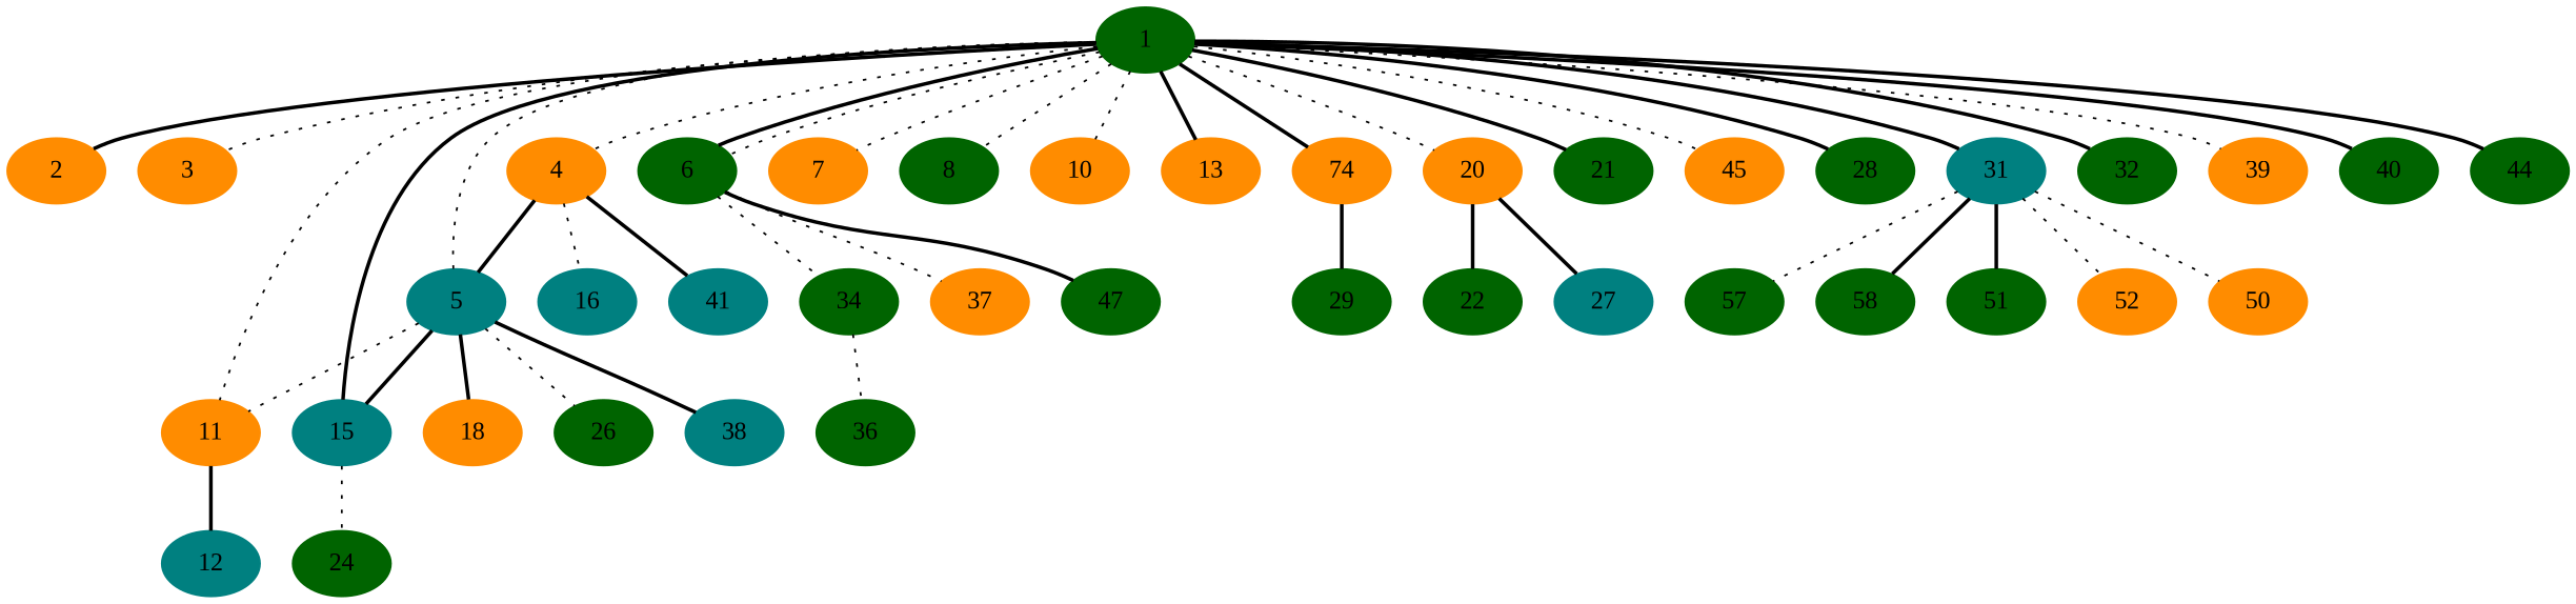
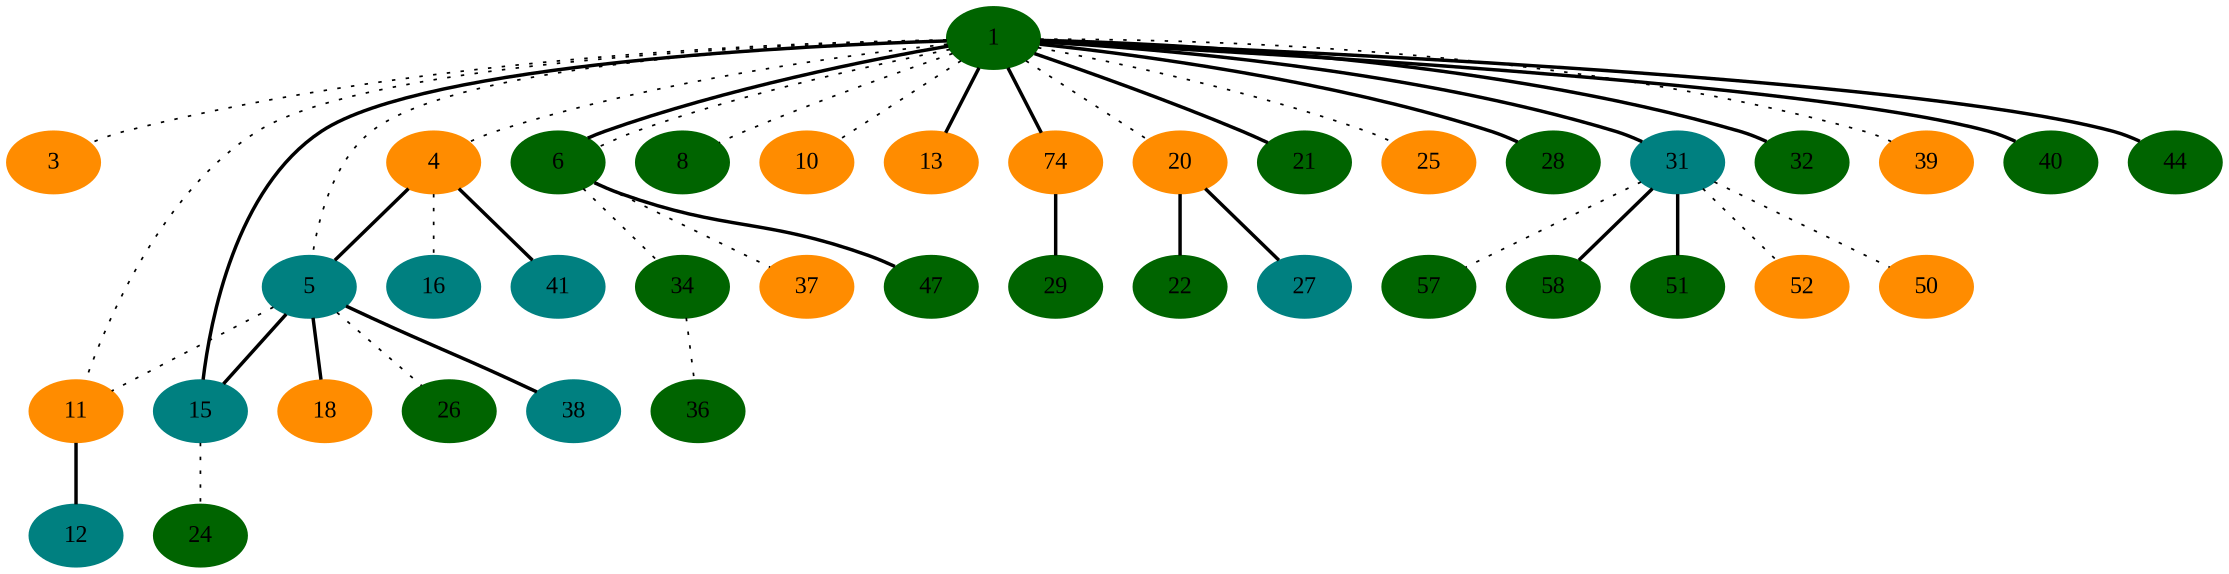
  graph {
    fontname="Liberation Serif"
    node [color=darkgreen fontname="Liberation Serif" style=filled]
    edge [fontname="Liberation Serif" style=bold]
    1 [super="+9"]
-   2 [color=darkorange]
    3 [color=darkorange]
    4 [color=darkorange super="+43"]
    5 [color=teal super="+30"]
    6 [super="+35"]
-   7 [color=darkorange]
    8
    10 [color=darkorange super="+60"]
    11 [color=darkorange]
    13 [color=darkorange]
    n12 [color=darkorange label=74 super="+45"]
    15 [color=teal super="+55"]
    20 [color=darkorange super="+49"]
    21 [super="+46"]
-   25 [color=darkorange label=45]
+   25 [color=darkorange]
    28
    31 [color=teal super="+54"]
    32 [super="+33"]
    39 [color=darkorange]
    40
    44
    16 [color=teal]
    41 [color=teal]
    18 [color=darkorange super="+42"]
    26
    38 [color=teal]
    34 [super="+48"]
    37 [color=darkorange]
    47
    12 [color=teal super="+17"]
    29 [super="+50"]
    24
    22 [super="+23"]
    27 [color=teal super="+56"]
    51
    52 [color=darkorange]
    n38 [color=darkorange label=50]
    57
    58
    36
-   1 -- 2
    1 -- 3 [style=dotted]
    1 -- 4 [style=dotted]
    1 -- 5 [style=dotted]
    1 -- 6
    1 -- 6 [style=dotted]
-   1 -- 7 [style=dotted]
    1 -- 8 [style=dotted]
    1 -- 10 [style=dotted]
    1 -- 11 [style=dotted]
    1 -- 13
    1 -- n12
    1 -- 15
    1 -- 20 [style=dotted]
    1 -- 21
    1 -- 25 [style=dotted]
    1 -- 28
    1 -- 31
    1 -- 32
    1 -- 39 [style=dotted]
    1 -- 40
    1 -- 44
    4 -- 5
    4 -- 16 [style=dotted]
    4 -- 41
    5 -- 11 [style=dotted]
    5 -- 15
    5 -- 18
    5 -- 26 [style=dotted]
    5 -- 38
    6 -- 34 [style=dotted]
    6 -- 37 [style=dotted]
    6 -- 47
    11 -- 12
    n12 -- 29
    15 -- 24 [style=dotted]
    20 -- 22
    20 -- 27
    31 -- 51
    31 -- 52 [style=dotted]
    31 -- n38 [style=dotted]
    31 -- 57 [style=dotted]
    31 -- 58
    34 -- 36 [style=dotted]
  }
